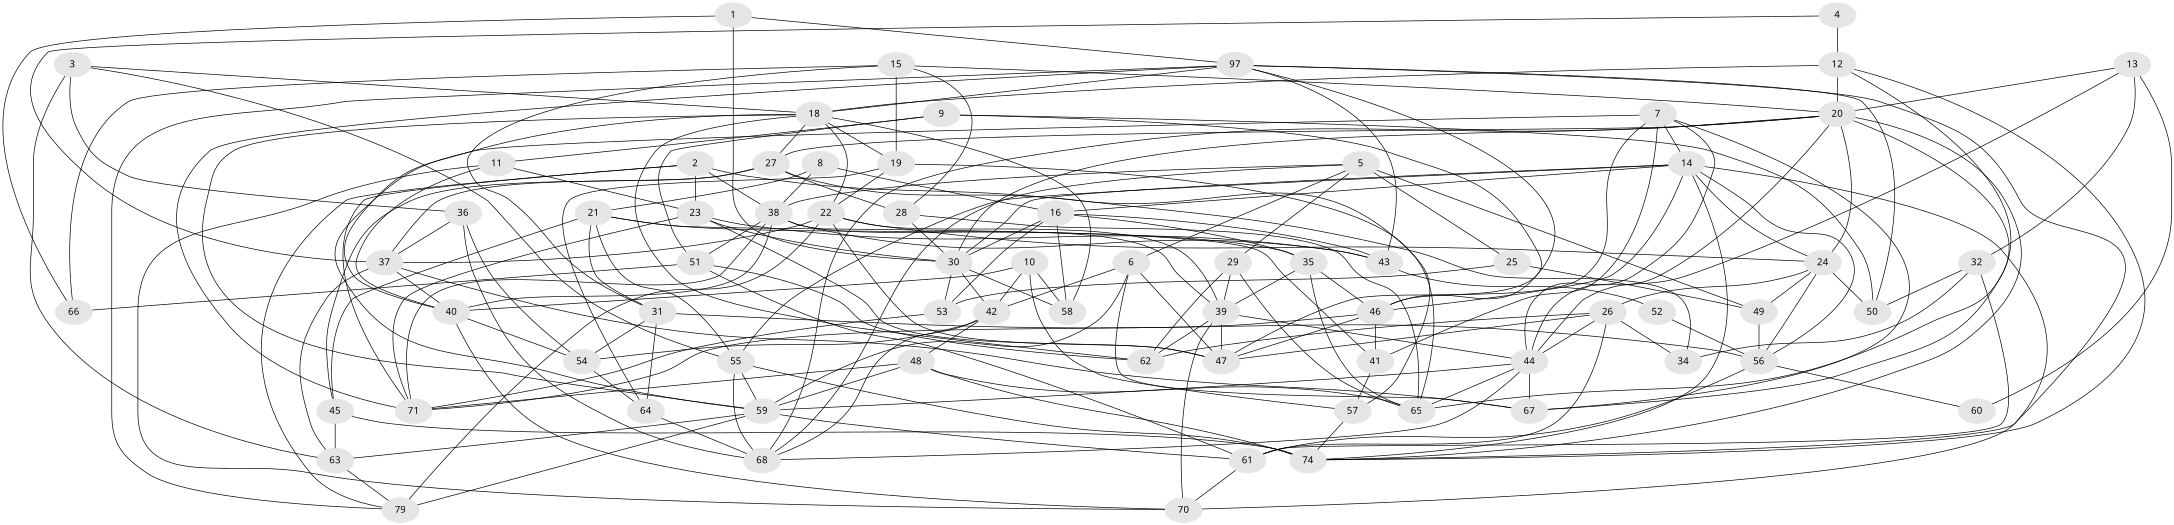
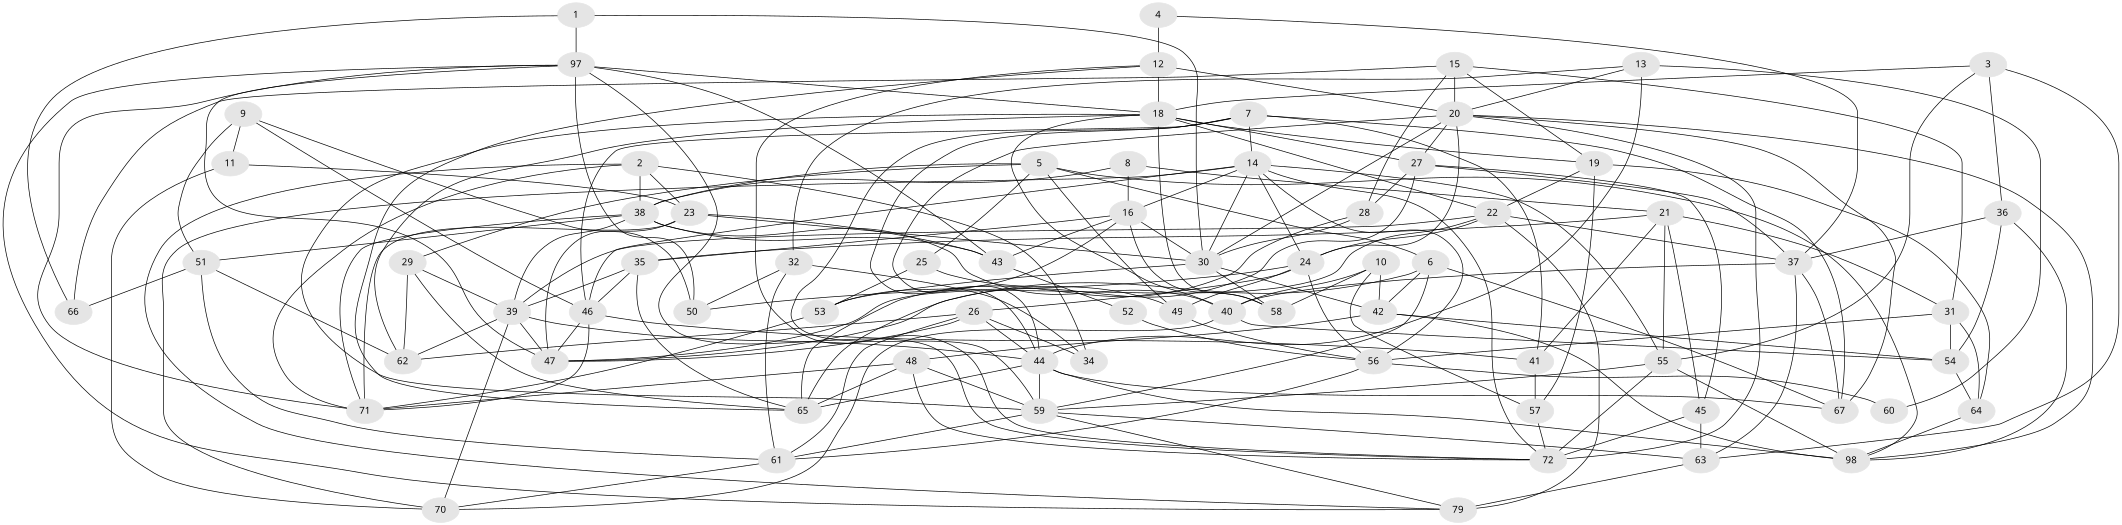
  graph {
    fontname="Noto Sans"
    node [color=gray90 fontname="Noto Sans" style=filled]
    edge [fontname="Noto Sans" weight=1.0]
    n1 [label=97]
    1
    30
    66
    n5 [label=79]
    71
    18
    47
    50
-   72 [label=74]
+   72
    43
    42
    58
    53
    2
    23
    34
    38
    51
    40
    39
    3
    36
    55
    63
    59
    19
    22
    27
    62
    37
-   68
+   68 [label=98]
    54
    4
    12
    20
    65
    67
    5
    6
    25
    29
    49
    56
    48
    61
    7
    14
    41
    44
    46
    16
    70
    24
    57
    8
    21
    35
    31
    45
    9
    11
    10
    13
    32
    60
    26
    15
    28
    64
    52
    n1 -- n5
    n1 -- 71
    n1 -- 18
    n1 -- 47
    n1 -- 50
    n1 -- 72
    n1 -- 43
    1 -- n1
    1 -- 30
    1 -- 66
    30 -- 42
    30 -- 58
    30 -- 53
    18 -- 58
    18 -- 40
    18 -- 59
    18 -- 19
    18 -- 22
    18 -- 27
    18 -- 62
    43 -- 52 [weight=2.0]
    42 -- 68
    42 -- 54
    42 -- 48
    53 -- 71
    2 -- n5
    2 -- 71
    2 -- 23
    2 -- 34
    2 -- 38
    23 -- 30
    23 -- 71
    23 -- 47 [weight=2.0]
    23 -- 43
    38 -- 71
    38 -- 43
    38 -- 51
    38 -- 40
    38 -- 39
    51 -- 66
    51 -- 62
    51 -- 61
    40 -- 54
    40 -- 70
    39 -- 47
    39 -- 62
    39 -- 44
    39 -- 70
    3 -- 18
    3 -- 36
    3 -- 55
    3 -- 63
    36 -- 37
    36 -- 68
    36 -- 54
    55 -- 72 [weight=3.0]
    55 -- 59
    55 -- 68 [weight=2.0]
    63 -- n5
    59 -- n5
    59 -- 63
    59 -- 61
    19 -- 22
    19 -- 57
    19 -- 64
    22 -- n5 [weight=2.0]
    22 -- 47
    22 -- 39
    22 -- 37
    22 -- 24
    27 -- 37
    27 -- 65
    27 -- 45
    27 -- 28
    37 -- 40
    37 -- 63
    37 -- 67
    54 -- 64
    4 -- 37
    4 -- 12 [weight=2.0]
    12 -- 18
    12 -- 72
    12 -- 20
    12 -- 65
    20 -- 30
    20 -- 72
    20 -- 27
    20 -- 68
    20 -- 67
    20 -- 44
    20 -- 24
    5 -- 38
    5 -- 68
    5 -- 6
    5 -- 25
    5 -- 29
    5 -- 49
    6 -- 47
    6 -- 42
    6 -- 59
    6 -- 67
    25 -- 53
    25 -- 49
    29 -- 39
    29 -- 62
    29 -- 65
    49 -- 56
    56 -- 61
    56 -- 60
    48 -- 71
    48 -- 72
    48 -- 59
    48 -- 65 [weight=2.0]
    61 -- 70
    7 -- 59
    7 -- 67
    7 -- 14
    7 -- 41
    7 -- 44
    7 -- 46
    14 -- 30
    14 -- 72
    14 -- 55
    14 -- 56
    14 -- 46
    14 -- 16
    14 -- 70
    14 -- 24 [weight=2.0]
    41 -- 57
    44 -- 59
    44 -- 68
    44 -- 65
    44 -- 67
    46 -- 71
    46 -- 47
    46 -- 41
    16 -- 30
    16 -- 43
    16 -- 58
    16 -- 53
    16 -- 35
    24 -- 50
    24 -- 49
    24 -- 56
    24 -- 26
    57 -- 72
    8 -- 38
    8 -- 16
    8 -- 21
    21 -- 55
    21 -- 41
    21 -- 35
    21 -- 31
    21 -- 45
    35 -- 39
    35 -- 65
    35 -- 46
    31 -- 54
    31 -- 56 [weight=2.0]
    31 -- 64
    45 -- 72
    45 -- 63 [weight=2.0]
    9 -- 50
    9 -- 51
    9 -- 46
    9 -- 11
    11 -- 23
-   11 -- 40
    11 -- 70
    10 -- 42
    10 -- 58
    10 -- 40
    10 -- 57
    13 -- 20
    13 -- 44
    13 -- 32
    13 -- 60
    32 -- 50
    32 -- 34
    32 -- 61
    26 -- 47
    26 -- 34
    26 -- 62
    26 -- 61
    26 -- 44
    15 -- 66
    15 -- 19
    15 -- 20
    15 -- 31
    15 -- 28
    28 -- 30
    28 -- 65
    64 -- 68
    52 -- 56
  }
